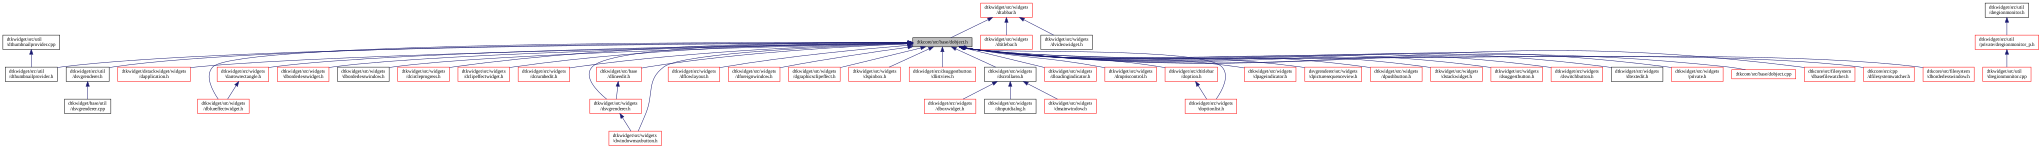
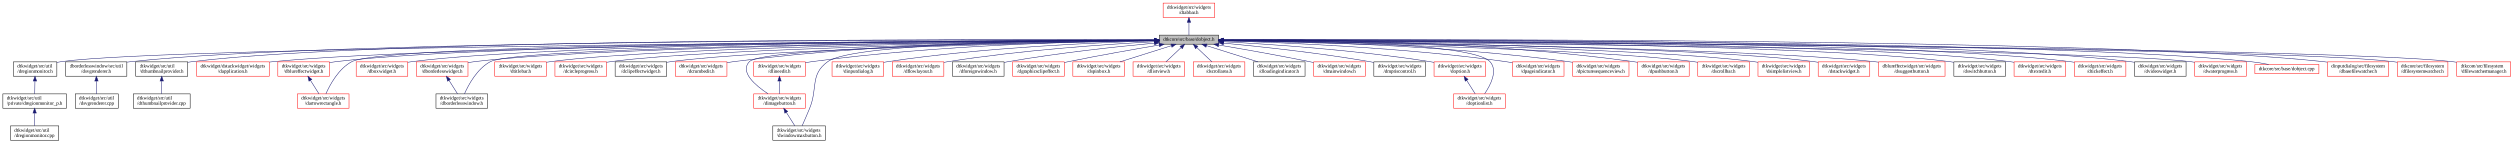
  digraph {
    fontname="Liberation Serif"
    node [color=red fillcolor=white fontname="Liberation Serif" fontsize=10 shape=record style=filled]
    edge [color=midnightblue dir=back fontname="Liberation Serif" fontsize=10 labelfontname=Helvetica labelfontsize=10 style=solid]
    n1 [color=black fillcolor=grey75 fontcolor=black height=0.2 label="dtkcore/src/base/dobject.h" width=0.4]
    n2 [color=black height=0.2 label="dtkwidget/src/util\l/dregionmonitor.h" width=0.4]
-   n3 [color=black height=0.2 label="dtkwidget/src/util\l/dsvgrenderer.h" width=0.4]
+   n3 [color=black height=0.2 label="dborderlesswindow/src/util\l/dsvgrenderer.h" width=0.4]
    n4 [color=black height=0.2 label="dtkwidget/src/util\l/dthumbnailprovider.h" width=0.4]
    n5 [height=0.2 label="dtkwidget/dstackwidget/widgets\l/dapplication.h" width=0.4]
    n6 [height=0.2 label="dtkwidget/src/widgets\l/dblureffectwidget.h" width=0.4]
    n7 [height=0.2 label="dtkwidget/src/widgets\l/darrowrectangle.h" width=0.4]
    n8 [height=0.2 label="dtkwidget/src/widgets\l/dboxwidget.h" width=0.4]
    n9 [height=0.2 label="dtkwidget/src/widgets\l/dborderlesswidget.h" width=0.4]
    n10 [color=black height=0.2 label="dtkwidget/src/widgets\l/dborderlesswindow.h" width=0.4]
    n11 [height=0.2 label="dtkwidget/src/widgets\l/dtitlebar.h" width=0.4]
    n12 [height=0.2 label="dtkwidget/src/widgets\l/dcircleprogress.h" width=0.4]
-   n13 [height=0.2 label="dtkwidget/src/widgets\l/dclipeffectwidget.h" width=0.4]
+   n13 [color=black height=0.2 label="dtkwidget/src/widgets\l/dclipeffectwidget.h" width=0.4]
    n14 [height=0.2 label="dtkwidget/src/widgets\l/dcrumbedit.h" width=0.4]
-   n15 [height=0.2 label="dtkwidget/src/widgets\l/dsvgrenderer.h" width=0.4]
-   n16 [height=0.2 label="dtkwidget/src/widgets\l/dwindowmaxbutton.h" width=0.4]
-   n17 [height=0.2 label="dtkwidget/src/base\l/dlineedit.h" width=0.4]
-   n18 [color=black height=0.2 label="dtkwidget/src/widgets\l/dinputdialog.h" width=0.4]
+   n15 [height=0.2 label="dtkwidget/src/widgets\l/dimagebutton.h" width=0.4]
+   n16 [color=black height=0.2 label="dtkwidget/src/widgets\l/dwindowmaxbutton.h" width=0.4]
+   n17 [height=0.2 label="dtkwidget/src/widgets\l/dlineedit.h" width=0.4]
+   n18 [height=0.2 label="dtkwidget/src/widgets\l/dinputdialog.h" width=0.4]
    n19 [height=0.2 label="dtkwidget/src/widgets\l/dflowlayout.h" width=0.4]
-   n20 [height=0.2 label="dtkwidget/src/widgets\l/dforeignwindow.h" width=0.4]
+   n20 [color=black height=0.2 label="dtkwidget/src/widgets\l/dforeignwindow.h" width=0.4]
    n21 [height=0.2 label="dtkwidget/src/widgets\l/dgraphicsclipeffect.h" width=0.4]
    n22 [height=0.2 label="dtkwidget/src/widgets\l/dspinbox.h" width=0.4]
-   n23 [height=0.2 label="dtkwidget/src/dsuggestbutton\l/dlistview.h" width=0.4]
-   n24 [color=black height=0.2 label="dtkwidget/src/widgets\l/dscrollarea.h" width=0.4]
-   n25 [height=0.2 label="dtkwidget/src/widgets\l/dloadingindicator.h" width=0.4]
+   n23 [height=0.2 label="dtkwidget/src/widgets\l/dlistview.h" width=0.4]
+   n24 [height=0.2 label="dtkwidget/src/widgets\l/dscrollarea.h" width=0.4]
+   n25 [color=black height=0.2 label="dtkwidget/src/widgets\l/dloadingindicator.h" width=0.4]
    n26 [height=0.2 label="dtkwidget/src/widgets\l/dmainwindow.h" width=0.4]
-   n27 [height=0.2 label="dtkwidget/src/widgets\l/dmpriscontrol.h" width=0.4]
-   n28 [height=0.2 label="dtkwidget/src/dtitlebar\l/doption.h" width=0.4]
+   n27 [color=black height=0.2 label="dtkwidget/src/widgets\l/dmpriscontrol.h" width=0.4]
+   n28 [height=0.2 label="dtkwidget/src/widgets\l/doption.h" width=0.4]
    n29 [height=0.2 label="dtkwidget/src/widgets\l/doptionlist.h" width=0.4]
    n30 [height=0.2 label="dtkwidget/src/widgets\l/dpageindicator.h" width=0.4]
-   n31 [height=0.2 label="dsvgrenderer/src/widgets\l/dpicturesequenceview.h" width=0.4]
+   n31 [height=0.2 label="dtkwidget/src/widgets\l/dpicturesequenceview.h" width=0.4]
    n32 [height=0.2 label="dtkwidget/src/widgets\l/dpushbutton.h" width=0.4]
+   n33 [height=0.2 label="dtkwidget/src/widgets\l/dscrollbar.h" width=0.4]
+   n34 [height=0.2 label="dtkwidget/src/widgets\l/dsimplelistview.h" width=0.4]
    n35 [height=0.2 label="dtkwidget/src/widgets\l/dstackwidget.h" width=0.4]
-   n36 [height=0.2 label="dtkwidget/src/widgets\l/dsuggestbutton.h" width=0.4]
-   n37 [height=0.2 label="dtkwidget/src/widgets\l/dswitchbutton.h" width=0.4]
-   n38 [color=black height=0.2 label="dtkwidget/src/widgets\l/dtextedit.h" width=0.4]
+   n36 [height=0.2 label="dblureffectwidget/src/widgets\l/dsuggestbutton.h" width=0.4]
+   n37 [color=black height=0.2 label="dtkwidget/src/widgets\l/dswitchbutton.h" width=0.4]
+   n38 [height=0.2 label="dtkwidget/src/widgets\l/dtextedit.h" width=0.4]
+   n39 [height=0.2 label="dtkwidget/src/widgets\l/dtickeffect.h" width=0.4]
    n40 [color=black height=0.2 label="dtkwidget/src/widgets\l/dvideowidget.h" width=0.4]
-   n41 [height=0.2 label="dtkwidget/src/widgets\l/private.h" width=0.4]
+   n41 [height=0.2 label="dtkwidget/src/widgets\l/dwaterprogress.h" width=0.4]
    n42 [height=0.2 label="dtkcore/src/base/dobject.cpp" width=0.4]
-   n43 [height=0.2 label="dtkcore/src/filesystem\l/dbasefilewatcher.h" width=0.4]
-   n44 [height=0.2 label="dtkcore/src/cpp\l/dfilesystemwatcher.h" width=0.4]
-   n45 [height=0.2 label="dtkcore/src/filesystem\l/dborderlesswindow.h" width=0.4]
-   n46 [height=0.2 label="dtkwidget/src/util\l/private/dregionmonitor_p.h" width=0.4]
-   n47 [color=black height=0.2 label="dtkwidget/base/util\l/dsvgrenderer.cpp" width=0.4]
+   n43 [height=0.2 label="dinputdialog/src/filesystem\l/dbasefilewatcher.h" width=0.4]
+   n44 [height=0.2 label="dtkcore/src/filesystem\l/dfilesystemwatcher.h" width=0.4]
+   n45 [height=0.2 label="dtkcore/src/filesystem\l/dfilewatchermanager.h" width=0.4]
+   n46 [color=black height=0.2 label="dtkwidget/src/util\l/private/dregionmonitor_p.h" width=0.4]
+   n47 [color=black height=0.2 label="dtkwidget/src/util\l/dsvgrenderer.cpp" width=0.4]
    n48 [color=black height=0.2 label="dtkwidget/src/util\l/dthumbnailprovider.cpp" width=0.4]
    n49 [height=0.2 label="dtkwidget/src/widgets\l/dtabbar.h" width=0.4]
-   n50 [height=0.2 label="dtkwidget/src/util\l/dregionmonitor.cpp" width=0.4]
+   n50 [color=black height=0.2 label="dtkwidget/src/util\l/dregionmonitor.cpp" width=0.4]
+   n1 -> n2
    n1 -> n3
    n1 -> n4
    n1 -> n5
    n1 -> n6
    n1 -> n7
-   n24 -> n8
+   n1 -> n8
    n1 -> n9
    n1 -> n10
-   n49 -> n11
+   n1 -> n11
    n1 -> n12
    n1 -> n13
    n1 -> n14
    n1 -> n15
    n1 -> n16
    n1 -> n17
-   n24 -> n18
+   n1 -> n18
    n1 -> n19
    n1 -> n20
    n1 -> n21
    n1 -> n22
    n1 -> n23
    n1 -> n24
    n1 -> n25
-   n24 -> n26
+   n1 -> n26
    n1 -> n27
    n1 -> n28
    n1 -> n29
    n1 -> n30
    n1 -> n31
    n1 -> n32
+   n1 -> n33
+   n1 -> n34
    n1 -> n35
    n1 -> n36
    n1 -> n37
    n1 -> n38
-   n49 -> n40
+   n1 -> n39
+   n1 -> n40
    n1 -> n41
    n1 -> n42
    n1 -> n43
    n1 -> n44
    n1 -> n45
    n2 -> n46
    n3 -> n47
-   n48 -> n4
-   n7 -> n6
+   n4 -> n48
+   n6 -> n7
+   n9 -> n10
    n15 -> n16
    n17 -> n15
    n28 -> n29
    n46 -> n50
    n49 -> n1
  }
